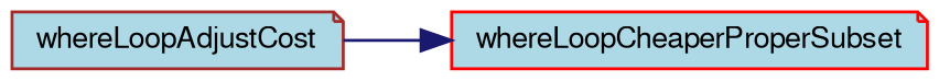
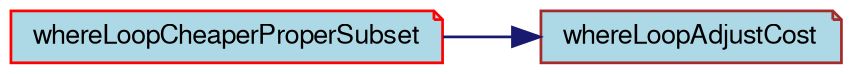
  digraph {
    rankdir=LR
    node [fillcolor=lightblue fontname=FreeSans fontsize=10 shape=note style=filled]
    n1 [color=brown fontcolor=black height=0.2 label=whereLoopAdjustCost width=0.4]
    n2 [color=red height=0.2 label=whereLoopCheaperProperSubset width=0.4]
-   n1 -> n2 [color=midnightblue fontname=FreeSans fontsize=10 labelfontname=FreeSans labelfontsize=10 style=solid]
+   n2 -> n1 [color=midnightblue fontname=FreeSans fontsize=10 labelfontname=FreeSans labelfontsize=10 style=solid]
  }
